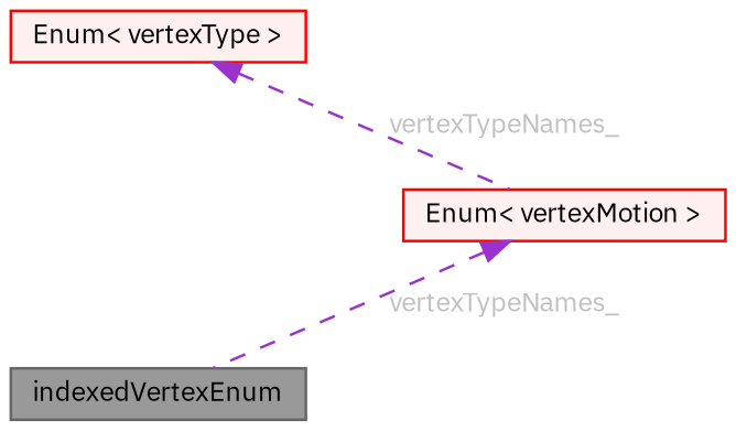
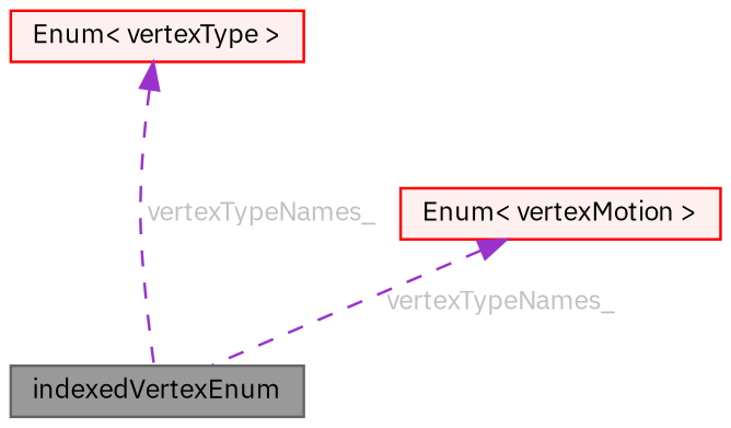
  digraph {
    fontname="IBM Plex Sans"
    node [color=red fillcolor="#FFF0F0" fontname="IBM Plex Sans" fontsize=10 shape=box style=filled]
    edge [color=darkorchid3 dir=back fontcolor=grey fontname="IBM Plex Sans" fontsize=10 labelfontname=Helvetica labelfontsize=10 style=dashed]
    n1 [color=gray40 fillcolor=grey60 fontcolor=black height=0.2 label=indexedVertexEnum width=0.4]
    n2 [height=0.2 label="Enum\< vertexType \>" width=0.4]
    n3 [height=0.2 label="Enum\< vertexMotion \>" width=0.4]
-   n2 -> n3 [label=" vertexTypeNames_"]
+   n2 -> n1 [label=" vertexTypeNames_"]
    n3 -> n1 [label=" vertexTypeNames_"]
  }
